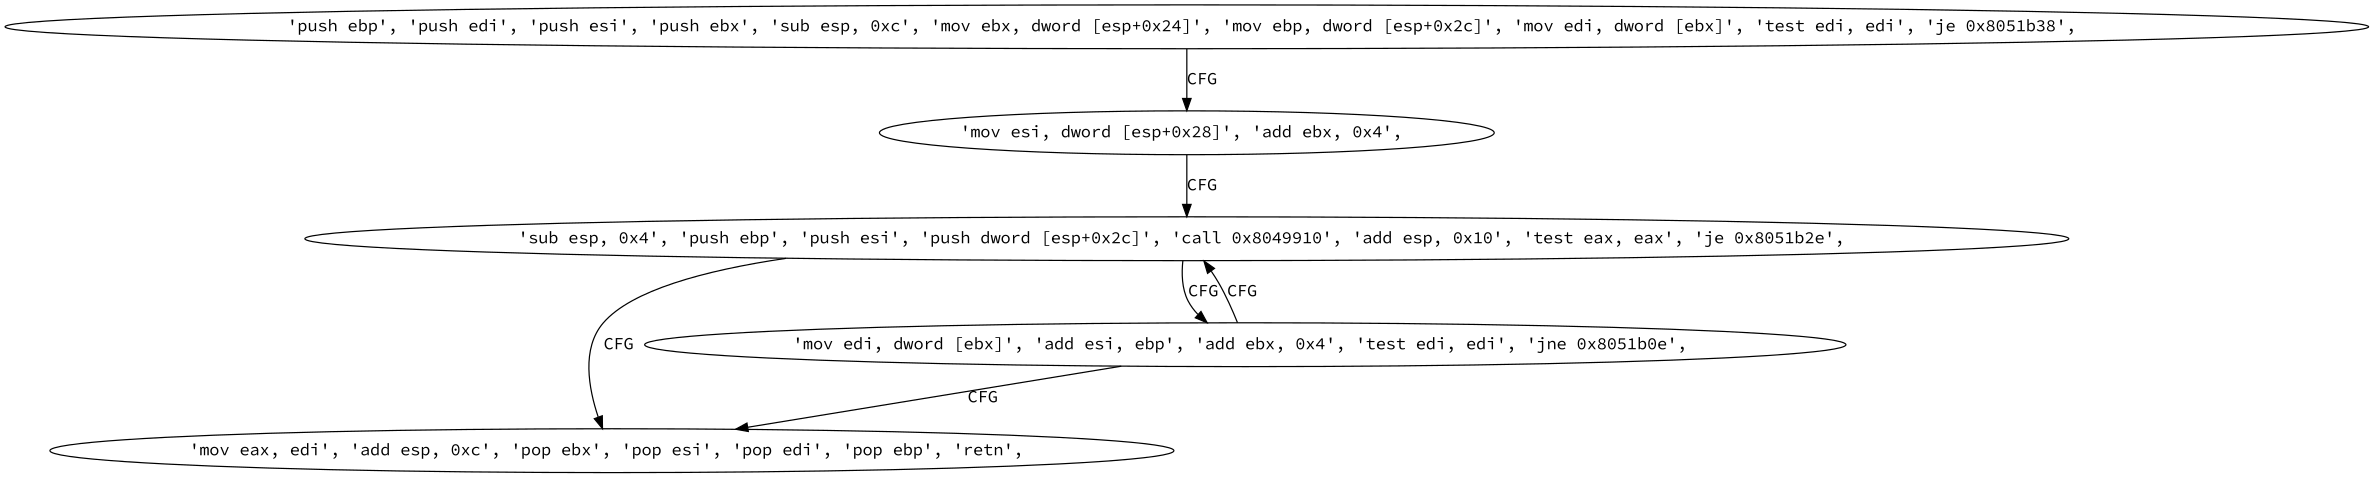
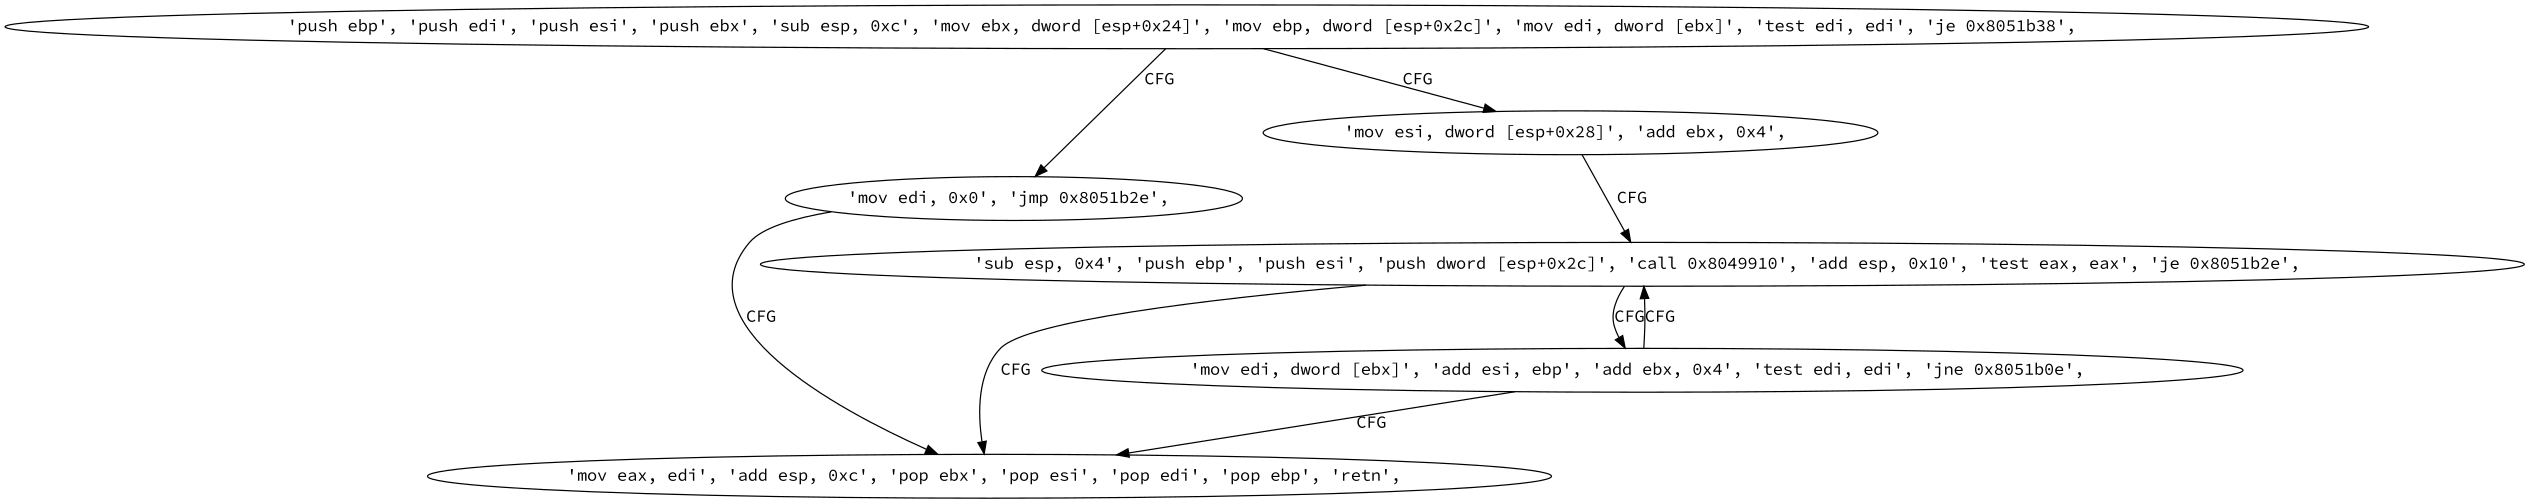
  digraph {
    fontname="Source Code Pro"
    node [fontname="Source Code Pro"]
    edge [fontname="Source Code Pro"]
    n1 [label="'push ebp', 'push edi', 'push esi', 'push ebx', 'sub esp, 0xc', 'mov ebx, dword [esp+0x24]', 'mov ebp, dword [esp+0x2c]', 'mov edi, dword [ebx]', 'test edi, edi', 'je 0x8051b38', "]
+   n2 [label="'mov edi, 0x0', 'jmp 0x8051b2e', "]
    n3 [label="'mov esi, dword [esp+0x28]', 'add ebx, 0x4', "]
    n4 [label="'mov eax, edi', 'add esp, 0xc', 'pop ebx', 'pop esi', 'pop edi', 'pop ebp', 'retn', "]
    n5 [label="'sub esp, 0x4', 'push ebp', 'push esi', 'push dword [esp+0x2c]', 'call 0x8049910', 'add esp, 0x10', 'test eax, eax', 'je 0x8051b2e', "]
    n6 [label="'mov edi, dword [ebx]', 'add esi, ebp', 'add ebx, 0x4', 'test edi, edi', 'jne 0x8051b0e', "]
+   n1 -> n2 [label=CFG]
    n1 -> n3 [label=CFG]
+   n2 -> n4 [label=CFG]
    n3 -> n5 [label=CFG]
    n5 -> n4 [label=CFG]
    n5 -> n6 [label=CFG]
    n6 -> n4 [label=CFG]
    n6 -> n5 [label=CFG]
  }
